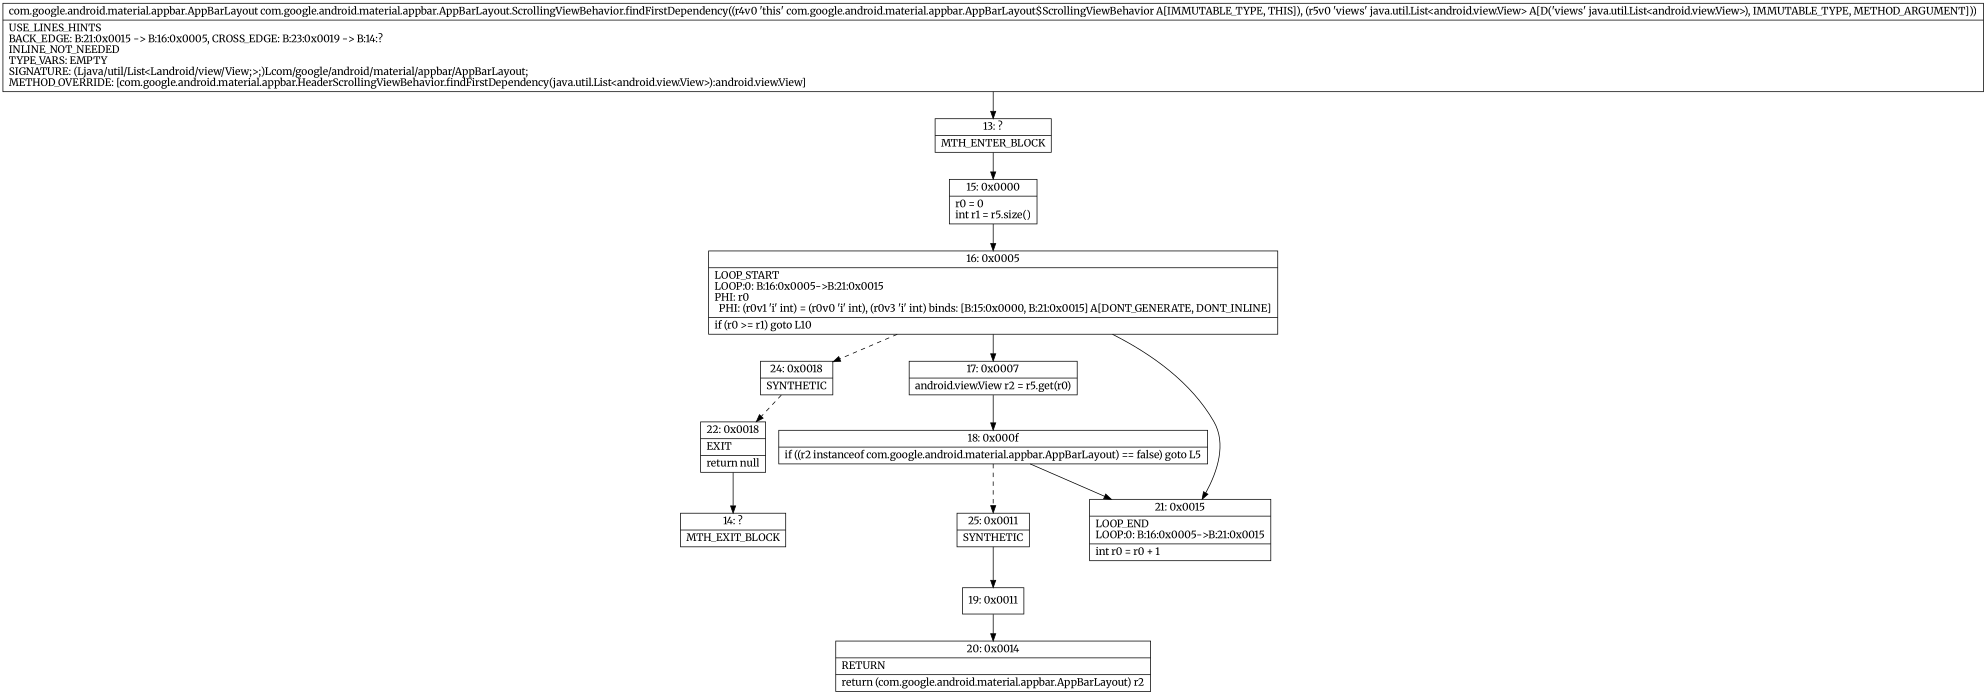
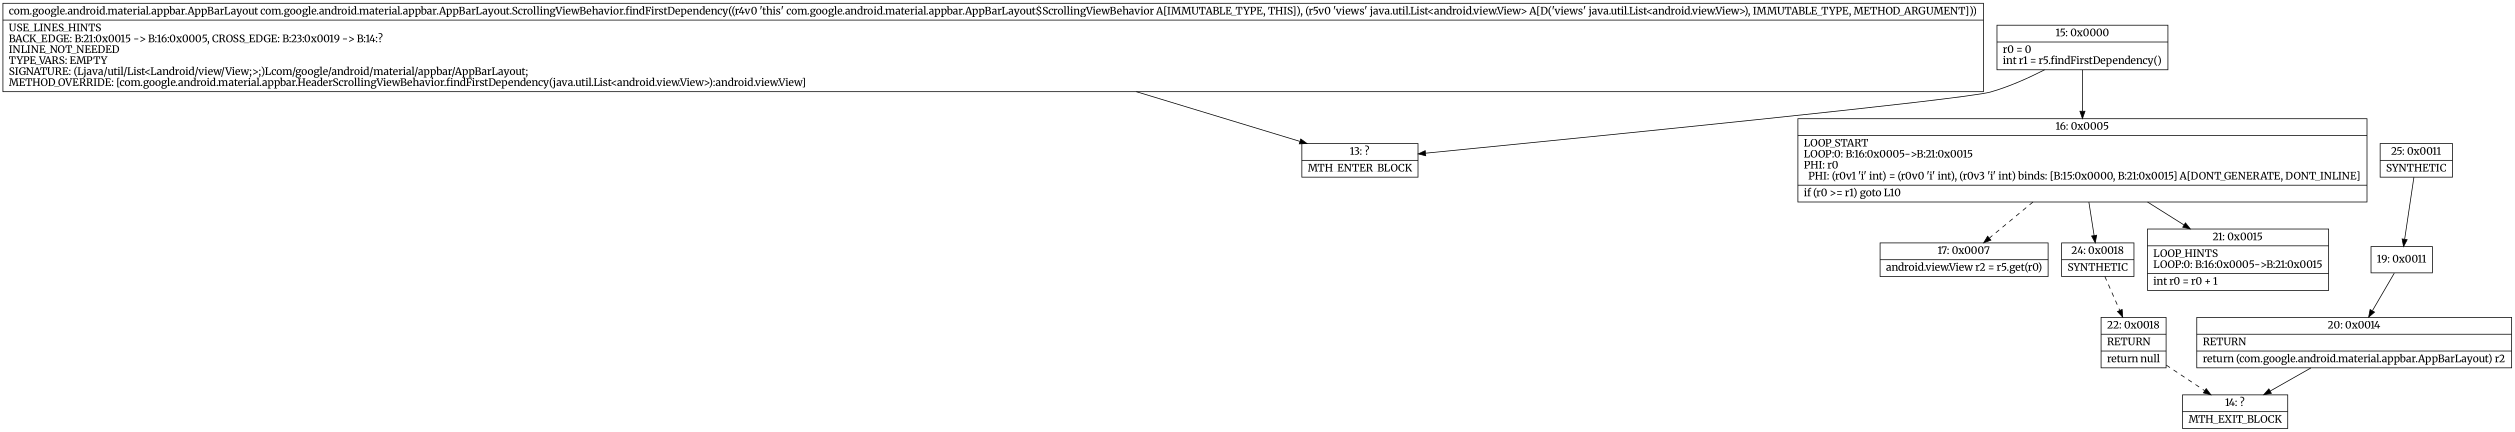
  digraph {
    fontname=Merriweather
    node [fontname=Merriweather shape=record]
    edge [fontname=Merriweather]
    n1 [label="{13\:\ ?|MTH_ENTER_BLOCK\l}"]
-   n2 [label="{15\:\ 0x0000|r0 = 0\lint r1 = r5.size()\l}"]
+   n2 [label="{15\:\ 0x0000|r0 = 0\lint r1 = r5.findFirstDependency()\l}"]
    n3 [label="{16\:\ 0x0005|LOOP_START\lLOOP:0: B:16:0x0005\-\>B:21:0x0015\lPHI: r0 \l  PHI: (r0v1 'i' int) = (r0v0 'i' int), (r0v3 'i' int) binds: [B:15:0x0000, B:21:0x0015] A[DONT_GENERATE, DONT_INLINE]\l|if (r0 \>= r1) goto L10\l}"]
    n4 [label="{17\:\ 0x0007|android.view.View r2 = r5.get(r0)\l}"]
    n5 [label="{24\:\ 0x0018|SYNTHETIC\l}"]
-   n6 [label="{21\:\ 0x0015|LOOP_END\lLOOP:0: B:16:0x0005\-\>B:21:0x0015\l|int r0 = r0 + 1\l}"]
-   n7 [label="{18\:\ 0x000f|if ((r2 instanceof com.google.android.material.appbar.AppBarLayout) == false) goto L5\l}"]
-   n8 [label="{22\:\ 0x0018|EXIT\l|return null\l}"]
+   n6 [label="{21\:\ 0x0015|LOOP_HINTS\lLOOP:0: B:16:0x0005\-\>B:21:0x0015\l|int r0 = r0 + 1\l}"]
+   n8 [label="{22\:\ 0x0018|RETURN\l|return null\l}"]
    n9 [label="{25\:\ 0x0011|SYNTHETIC\l}"]
    n10 [label="{19\:\ 0x0011}"]
    n11 [label="{20\:\ 0x0014|RETURN\l|return (com.google.android.material.appbar.AppBarLayout) r2\l}"]
    n12 [label="{14\:\ ?|MTH_EXIT_BLOCK\l}"]
    n13 [label="{com.google.android.material.appbar.AppBarLayout com.google.android.material.appbar.AppBarLayout.ScrollingViewBehavior.findFirstDependency((r4v0 'this' com.google.android.material.appbar.AppBarLayout$ScrollingViewBehavior A[IMMUTABLE_TYPE, THIS]), (r5v0 'views' java.util.List\<android.view.View\> A[D('views' java.util.List\<android.view.View\>), IMMUTABLE_TYPE, METHOD_ARGUMENT]))  | USE_LINES_HINTS\lBACK_EDGE: B:21:0x0015 \-\> B:16:0x0005, CROSS_EDGE: B:23:0x0019 \-\> B:14:?\lINLINE_NOT_NEEDED\lTYPE_VARS: EMPTY\lSIGNATURE: (Ljava\/util\/List\<Landroid\/view\/View;\>;)Lcom\/google\/android\/material\/appbar\/AppBarLayout;\lMETHOD_OVERRIDE: [com.google.android.material.appbar.HeaderScrollingViewBehavior.findFirstDependency(java.util.List\<android.view.View\>):android.view.View]\l}"]
-   n1 -> n2
+   n2 -> n1
    n2 -> n3
-   n3 -> n4 [style=solid]
-   n3 -> n5 [style=dashed]
+   n3 -> n4 [style=dashed]
+   n3 -> n5
    n3 -> n6
-   n4 -> n7
    n5 -> n8 [style=dashed]
-   n7 -> n6
-   n7 -> n9 [style=dashed]
-   n8 -> n12
+   n8 -> n12 [style=dashed]
    n9 -> n10
    n10 -> n11
+   n11 -> n12
    n13 -> n1
  }
